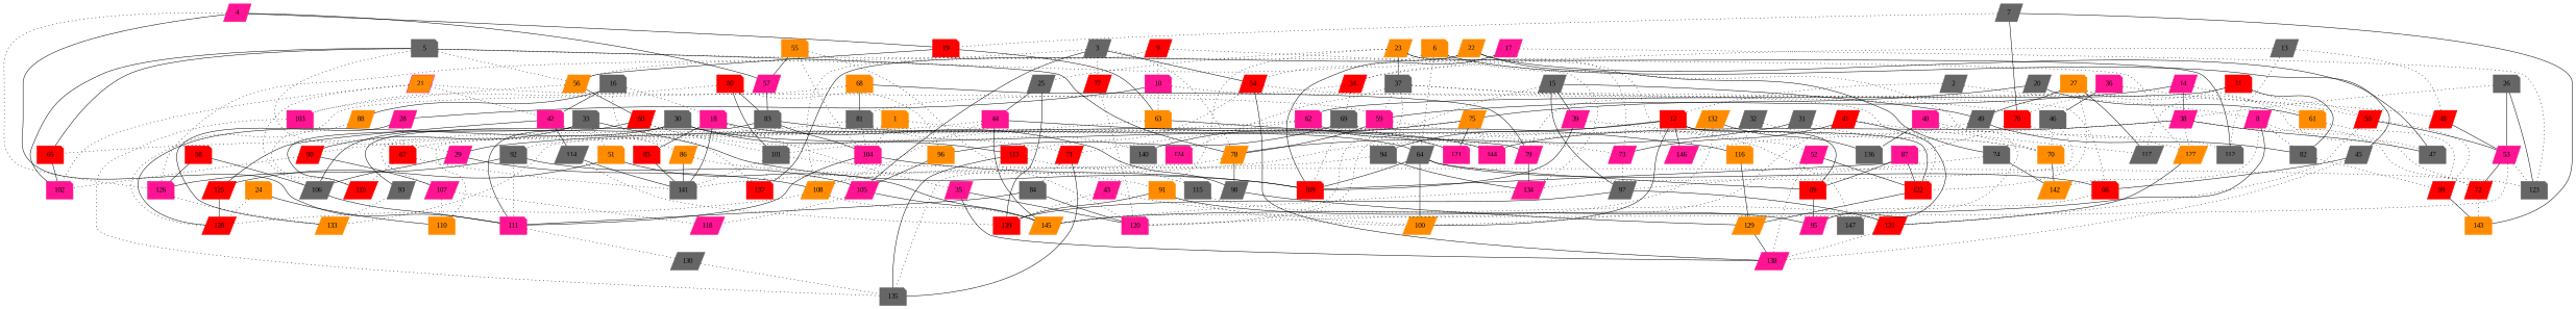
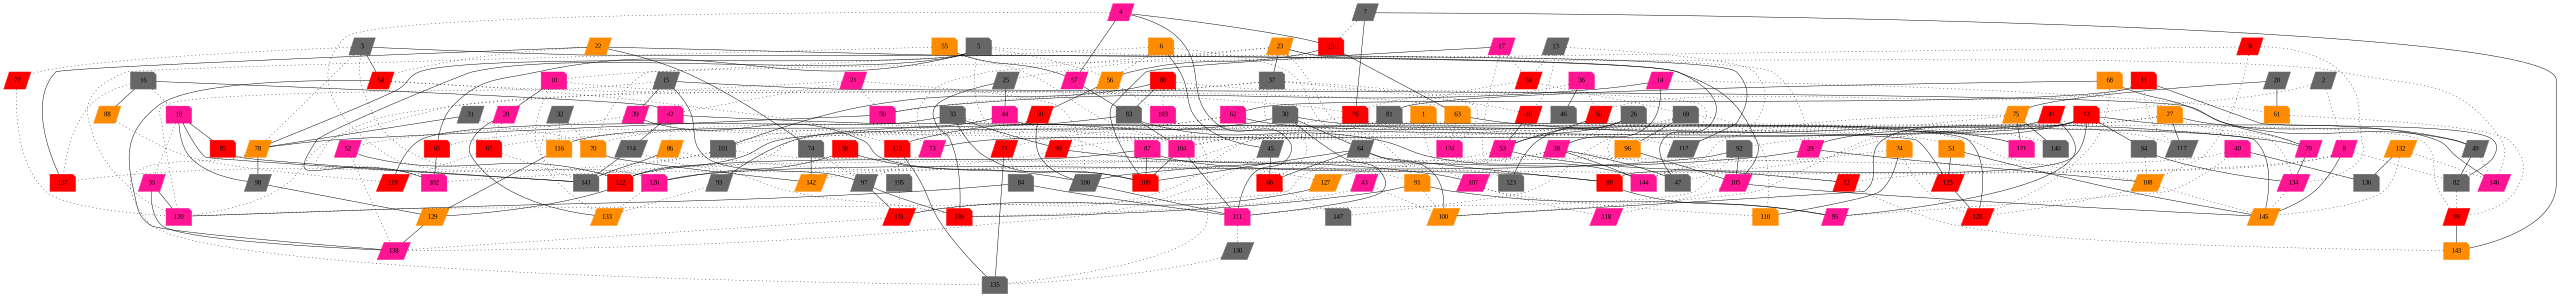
  graph {
    fontname="Liberation Serif"
    node [color=gray40 fontname="Liberation Serif" shape=note style=filled]
    edge [fontname="Liberation Serif" style=dotted]
    1 [color=darkorange]
    104 [color=deeppink]
    107 [color=deeppink shape=parallelogram]
    121 [color=deeppink]
    111 [color=deeppink]
    109 [color=red]
    110 [color=darkorange]
    118 [color=deeppink shape=parallelogram]
    2 [shape=parallelogram]
    8 [color=deeppink shape=parallelogram]
    12 [color=red]
    72 [color=red shape=parallelogram]
    82
    142 [color=darkorange shape=parallelogram]
    145 [color=darkorange shape=parallelogram]
    29 [color=deeppink shape=parallelogram]
    122 [color=red]
    89 [color=red]
    94
    100 [color=darkorange shape=parallelogram]
    146 [color=deeppink shape=parallelogram]
    3 [shape=parallelogram]
    54 [color=red shape=parallelogram]
    77 [color=red shape=parallelogram]
    78 [color=darkorange shape=parallelogram]
    105 [color=deeppink shape=parallelogram]
    126 [color=deeppink]
    76 [color=red]
    113 [color=red]
    138 [color=deeppink shape=parallelogram]
    120 [color=deeppink]
    98 [shape=parallelogram]
    135
    133 [color=darkorange shape=parallelogram]
    4 [color=deeppink shape=parallelogram]
    19 [color=red]
    57 [color=deeppink shape=parallelogram]
    56 [color=darkorange shape=parallelogram]
    63 [color=darkorange]
    83
    130 [shape=parallelogram]
    5
    65 [color=red]
    102 [color=deeppink]
    127 [color=darkorange shape=parallelogram]
    108 [color=darkorange shape=parallelogram]
    106 [shape=parallelogram]
    60 [color=red shape=parallelogram]
    103 [color=deeppink]
    131 [color=red shape=parallelogram]
    6 [color=darkorange]
    45 [shape=parallelogram]
    64 [shape=parallelogram]
    70 [color=darkorange]
    66 [color=red]
    7 [shape=parallelogram]
    143 [color=darkorange]
-   112
+   112 [shape=parallelogram]
    87 [color=deeppink]
    99 [color=red shape=parallelogram]
    9 [color=red shape=parallelogram]
    10 [color=deeppink]
    134 [color=deeppink shape=parallelogram]
    28 [color=deeppink shape=parallelogram]
    128 [color=red shape=parallelogram]
    67 [color=red]
    79 [color=deeppink shape=parallelogram]
    101
    124 [color=deeppink]
    129 [color=darkorange shape=parallelogram]
    11 [color=red]
    50 [color=red shape=parallelogram]
    62 [color=deeppink]
    117 [shape=parallelogram]
    53 [color=deeppink shape=parallelogram]
    71 [color=red shape=parallelogram]
    95 [color=deeppink shape=parallelogram]
    13 [shape=parallelogram]
    34 [color=red shape=parallelogram]
    48 [color=red shape=parallelogram]
    69
    81
    14 [color=deeppink shape=parallelogram]
    38 [color=deeppink shape=parallelogram]
    59 [color=deeppink]
    61 [color=darkorange]
    141
    47
    144 [color=deeppink]
    73 [color=deeppink shape=parallelogram]
    15 [shape=parallelogram]
    39 [color=deeppink shape=parallelogram]
    49 [shape=parallelogram]
    97 [shape=parallelogram]
    52 [color=deeppink shape=parallelogram]
    139 [color=red]
    18 [color=deeppink]
    16
    42 [color=deeppink]
    88 [color=darkorange shape=parallelogram]
    137 [color=red]
    35 [color=deeppink shape=parallelogram]
    85 [color=red]
    86 [color=darkorange shape=parallelogram]
    114 [shape=parallelogram]
    125 [color=red shape=parallelogram]
    119 [color=red shape=parallelogram]
    17 [color=deeppink shape=parallelogram]
    123
    20 [shape=parallelogram]
    75 [color=darkorange shape=parallelogram]
    92
    140
-   21 [color=deeppink shape=parallelogram fillcolor=darkorange]
+   21 [color=deeppink shape=parallelogram]
    22 [color=darkorange shape=parallelogram]
    74
    23 [color=darkorange shape=parallelogram]
    25 [shape=parallelogram]
    37
    91 [color=darkorange]
    44 [color=deeppink]
    24 [color=darkorange]
    116 [color=darkorange]
    26
    27 [color=darkorange]
    30
-   115
+   115 [label=195]
    31 [shape=parallelogram]
    32 [shape=parallelogram]
    33
    51 [color=darkorange]
    90 [color=red shape=parallelogram]
    147
    96 [color=darkorange]
    36 [color=deeppink]
    46
    40 [color=deeppink]
    136
    41 [color=red shape=parallelogram]
    43 [color=deeppink shape=parallelogram]
    55 [color=darkorange]
    93 [shape=parallelogram]
    58 [color=red]
    84
    68 [color=darkorange]
    80 [color=red]
    132 [color=darkorange shape=parallelogram]
    1 -- 104
    1 -- 107
    1 -- 121
    104 -- 111 [style=solid]
    104 -- 109 [style=solid]
    107 -- 110
    107 -- 118
    111 -- 130
    2 -- 8
    2 -- 12
    8 -- 72
    8 -- 82
    8 -- 142
    8 -- 145 [style=solid]
    12 -- 29 [style=solid]
    12 -- 122 [style=solid]
    12 -- 89 [style=solid]
    12 -- 94 [style=solid]
    12 -- 100 [style=solid]
    12 -- 146 [style=solid]
    72 -- 143
    82 -- 99
    29 -- 108 [style=solid]
    29 -- 106 [style=solid]
    122 -- 129 [style=solid]
    89 -- 95 [style=solid]
    94 -- 108
    94 -- 134 [style=solid]
    3 -- 54 [style=solid]
    3 -- 77
    3 -- 78
    3 -- 105 [style=solid]
    3 -- 126
    54 -- 76
    54 -- 113
    54 -- 138 [style=solid]
    77 -- 120
    78 -- 98 [style=solid]
    78 -- 135
    105 -- 118
    105 -- 145 [style=solid]
    126 -- 133
    76 -- 112
    76 -- 87
    113 -- 135 [style=solid]
    113 -- 115
    98 -- 129 [style=solid]
    4 -- 111 [style=solid]
    4 -- 126
    4 -- 19 [style=solid]
    4 -- 57 [style=solid]
    19 -- 56 [style=solid]
    19 -- 63 [style=solid]
    57 -- 83 [style=solid]
    56 -- 60 [style=solid]
    56 -- 103
    63 -- 79 [style=solid]
    63 -- 101
    63 -- 124
    83 -- 104 [style=solid]
    83 -- 144 [style=solid]
    83 -- 93 [style=solid]
    130 -- 135
    5 -- 29
    5 -- 78 [style=solid]
    5 -- 56
    5 -- 65 [style=solid]
    5 -- 102 [style=solid]
    5 -- 127
    65 -- 102 [style=solid]
    127 -- 131 [style=solid]
    108 -- 145
    108 -- 128
    106 -- 111 [style=solid]
    60 -- 106 [style=solid]
    60 -- 101
    60 -- 71
    103 -- 135
    131 -- 138
    6 -- 56
    6 -- 45 [style=solid]
    6 -- 64
    6 -- 70
    45 -- 138
    45 -- 66 [style=solid]
    64 -- 109 [style=solid]
    64 -- 89 [style=solid]
    64 -- 100 [style=solid]
    64 -- 66 [style=solid]
    70 -- 142 [style=solid]
    66 -- 147
    7 -- 76 [style=solid]
    7 -- 19
    7 -- 143 [style=solid]
    87 -- 109 [style=solid]
    87 -- 122 [style=solid]
    87 -- 89 [style=solid]
    99 -- 143 [style=solid]
    9 -- 108
    9 -- 10
    9 -- 134
    10 -- 122
    10 -- 63
    10 -- 28 [style=solid]
    134 -- 145
    28 -- 133 [style=solid]
    28 -- 67
    67 -- 141
    67 -- 119
    79 -- 134 [style=solid]
    101 -- 141
    101 -- 137
    101 -- 123
    129 -- 138 [style=solid]
    11 -- 82 [style=solid]
    11 -- 50
    11 -- 62 [style=solid]
    11 -- 117
    50 -- 131
    50 -- 99
    50 -- 53 [style=solid]
    62 -- 121 [style=solid]
    62 -- 67
    62 -- 71
    53 -- 72 [style=solid]
    53 -- 120
    53 -- 123
    71 -- 135 [style=solid]
    71 -- 84
    13 -- 112
    13 -- 34
    13 -- 48
    34 -- 69
    34 -- 81
    48 -- 53 [style=solid]
    69 -- 109
    69 -- 110
    69 -- 144
    69 -- 147
    69 -- 96 [style=solid]
    81 -- 104
    81 -- 140
    81 -- 90
    14 -- 38 [style=solid]
    14 -- 59 [style=solid]
    14 -- 61
    38 -- 72
    38 -- 127
    38 -- 141
    38 -- 47 [style=solid]
    38 -- 144 [style=solid]
    59 -- 78 [style=solid]
    59 -- 73
    61 -- 99
    73 -- 97
    15 -- 120
    15 -- 39 [style=solid]
    15 -- 49 [style=solid]
    15 -- 97 [style=solid]
    39 -- 109 [style=solid]
    39 -- 52
    49 -- 82 [style=solid]
    49 -- 146
    97 -- 131 [style=solid]
    97 -- 139 [style=solid]
    52 -- 122 [style=solid]
    52 -- 138
    18 -- 98 [style=solid]
    18 -- 141 [style=solid]
    18 -- 35
    18 -- 85 [style=solid]
    16 -- 18
    16 -- 42 [style=solid]
    16 -- 88 [style=solid]
    16 -- 137
    42 -- 86
    42 -- 114 [style=solid]
    42 -- 125 [style=solid]
    88 -- 119
    35 -- 138 [style=solid]
    35 -- 120 [style=solid]
    85 -- 141 [style=solid]
    86 -- 141 [style=solid]
    86 -- 91
    114 -- 141 [style=solid]
    114 -- 139
    125 -- 128 [style=solid]
    17 -- 109 [style=solid]
    17 -- 34
    17 -- 123
    20 -- 61 [style=solid]
    20 -- 75 [style=solid]
    75 -- 121 [style=solid]
    75 -- 144
    75 -- 92
    75 -- 140 [style=solid]
    92 -- 111
    92 -- 105 [style=solid]
    92 -- 126 [style=solid]
    21 -- 102
    21 -- 106
    21 -- 59
    21 -- 42
    22 -- 54
    22 -- 47 [style=solid]
    22 -- 137 [style=solid]
    22 -- 74 [style=solid]
    74 -- 142 [style=solid]
    74 -- 97
    23 -- 146
    23 -- 112 [style=solid]
    23 -- 73
    23 -- 25
    23 -- 37 [style=solid]
    23 -- 91
    25 -- 139 [style=solid]
    25 -- 44 [style=solid]
    37 -- 120
    37 -- 66
    37 -- 124
    37 -- 48
    37 -- 59
    91 -- 100
    91 -- 95 [style=solid]
    91 -- 139 [style=solid]
    44 -- 145 [style=solid]
    44 -- 65
    44 -- 108
    44 -- 116 [style=solid]
    24 -- 110 [style=solid]
    24 -- 128
+   24 -- 144
    116 -- 129 [style=solid]
    26 -- 53 [style=solid]
    26 -- 38
    26 -- 123 [style=solid]
    27 -- 122
    27 -- 79
    27 -- 117 [style=solid]
    27 -- 47
    27 -- 49 [style=solid]
    30 -- 111 [style=solid]
    30 -- 113 [style=solid]
    30 -- 64 [style=solid]
    30 -- 128 [style=solid]
    115 -- 131
    31 -- 78 [style=solid]
    31 -- 70
    32 -- 133
    32 -- 70
    32 -- 116
    33 -- 109 [style=solid]
    33 -- 119 [style=solid]
    33 -- 51
    33 -- 90 [style=solid]
    51 -- 145 [style=solid]
    51 -- 125 [style=solid]
    90 -- 107 [style=solid]
    90 -- 102
    96 -- 105 [style=solid]
    36 -- 76
    36 -- 50
    36 -- 46 [style=solid]
    46 -- 70
    46 -- 134
    40 -- 127
    40 -- 95
    40 -- 136 [style=solid]
    41 -- 100
    41 -- 117
    41 -- 95 [style=solid]
    41 -- 73 [style=solid]
    43 -- 100
    43 -- 139
    55 -- 104
    55 -- 120
    55 -- 57 [style=solid]
    93 -- 133
    58 -- 126 [style=solid]
    58 -- 106 [style=solid]
    84 -- 111 [style=solid]
    84 -- 120 [style=solid]
    68 -- 128
    68 -- 79 [style=solid]
    68 -- 81 [style=solid]
    80 -- 83 [style=solid]
    80 -- 103
    80 -- 101 [style=solid]
    80 -- 96
    132 -- 145
    132 -- 146
    132 -- 136 [style=solid]
  }
